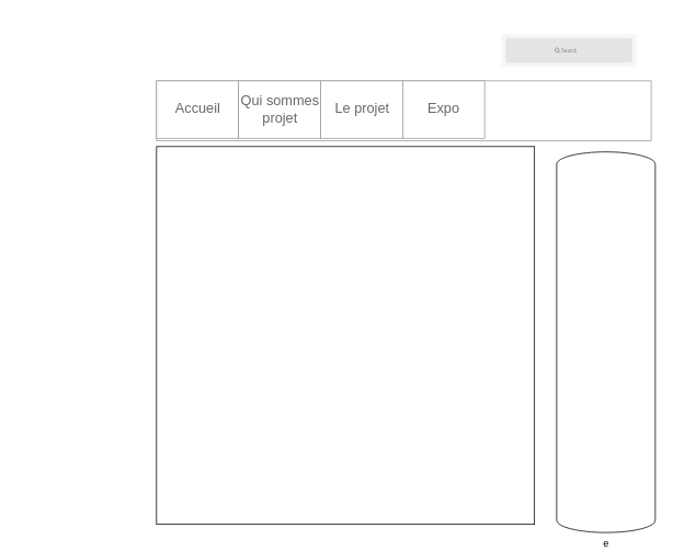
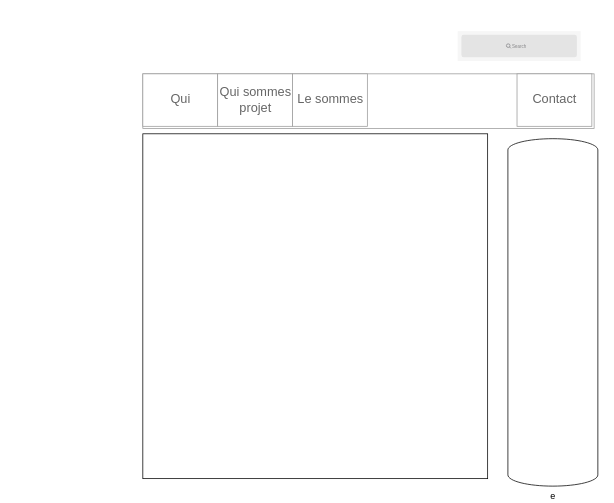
  <mxCell id="0" />
  <mxCell id="1" parent="0" />
  <mxCell id="2" value="" style="whiteSpace=wrap;html=1;aspect=fixed;" vertex="1" parent="1"><mxGeometry x="190" y="178" width="460" height="460" as="geometry" /></mxCell>
  <mxCell id="3" value="" style="strokeWidth=1;shadow=0;dashed=0;align=center;html=1;shape=mxgraph.mockup.forms.rrect;rSize=0;strokeColor=#999999;" vertex="1" parent="1"><mxGeometry x="190" y="98" width="602" height="73" as="geometry" /></mxCell>
- <mxCell id="4" value="Accueil" style="strokeColor=inherit;fillColor=inherit;gradientColor=inherit;strokeWidth=1;shadow=0;dashed=0;align=center;html=1;shape=mxgraph.mockup.forms.rrect;rSize=0;fontSize=17;fontColor=#666666;" vertex="1" parent="3"><mxGeometry width="99.833" height="70" as="geometry" /></mxCell>
+ <mxCell id="4" value="Qui" style="strokeColor=inherit;fillColor=inherit;gradientColor=inherit;strokeWidth=1;shadow=0;dashed=0;align=center;html=1;shape=mxgraph.mockup.forms.rrect;rSize=0;fontSize=17;fontColor=#666666;" vertex="1" parent="3"><mxGeometry width="99.833" height="70" as="geometry" /></mxCell>
  <mxCell id="5" value="&lt;div&gt;Qui sommes&lt;/div&gt;&lt;div&gt;projet&lt;/div&gt;" style="strokeColor=inherit;fillColor=inherit;gradientColor=inherit;strokeWidth=1;shadow=0;dashed=0;align=center;html=1;shape=mxgraph.mockup.forms.rrect;rSize=0;fontSize=17;fontColor=#666666;" vertex="1" parent="3"><mxGeometry x="99.833" width="99.833" height="70" as="geometry" /></mxCell>
- <mxCell id="6" value="Le projet" style="strokeColor=inherit;fillColor=inherit;gradientColor=inherit;strokeWidth=1;shadow=0;dashed=0;align=center;html=1;shape=mxgraph.mockup.forms.rrect;rSize=0;fontSize=17;fontColor=#666666;" vertex="1" parent="3"><mxGeometry x="199.667" width="99.833" height="70" as="geometry" /></mxCell>
- <mxCell id="7" value="Expo" style="strokeColor=inherit;fillColor=inherit;gradientColor=inherit;strokeWidth=1;shadow=0;dashed=0;align=center;html=1;shape=mxgraph.mockup.forms.rrect;rSize=0;fontSize=17;fontColor=#666666;" vertex="1" parent="3"><mxGeometry x="299.5" width="99.833" height="70" as="geometry" /></mxCell>
+ <mxCell id="6" value="Le sommes" style="strokeColor=inherit;fillColor=inherit;gradientColor=inherit;strokeWidth=1;shadow=0;dashed=0;align=center;html=1;shape=mxgraph.mockup.forms.rrect;rSize=0;fontSize=17;fontColor=#666666;" vertex="1" parent="3"><mxGeometry x="199.667" width="99.833" height="70" as="geometry" /></mxCell>
+ <mxCell id="8" value="Contact" style="strokeColor=inherit;fillColor=inherit;gradientColor=inherit;strokeWidth=1;shadow=0;dashed=0;align=center;html=1;shape=mxgraph.mockup.forms.rrect;rSize=0;fontSize=17;fontColor=#666666;" vertex="1" parent="3"><mxGeometry x="499.167" width="99.833" height="70" as="geometry" /></mxCell>
  <mxCell id="9" value="" style="shape=rect;fillColor=#F6F6F6;strokeColor=none;" vertex="1" parent="1"><mxGeometry x="610" y="41" width="164" height="40" as="geometry" /></mxCell>
  <mxCell id="10" value="" style="html=1;strokeWidth=1;shadow=0;dashed=0;shape=mxgraph.ios7ui.marginRect;rx=3;ry=3;rectMargin=5;fillColor=#E4E4E4;strokeColor=none;" vertex="1" parent="9"><mxGeometry width="164" height="40" as="geometry" /></mxCell>
  <mxCell id="11" value="Search" style="shape=mxgraph.ios7.icons.looking_glass;strokeColor=#878789;fillColor=none;fontColor=#878789;labelPosition=right;verticalLabelPosition=middle;align=left;verticalAlign=middle;fontSize=6;fontStyle=0;spacingTop=2;" vertex="1" parent="9"><mxGeometry x="0.5" y="0.5" width="6" height="6" relative="1" as="geometry"><mxPoint x="-17" y="-3" as="offset" /></mxGeometry></mxCell>
  <mxCell id="12" value="" style="shape=image;html=1;verticalAlign=top;verticalLabelPosition=bottom;labelBackgroundColor=#ffffff;imageAspect=0;aspect=fixed;image=https://cdn4.iconfinder.com/data/icons/48-bubbles/48/18.Pictures-Day-128.png" vertex="1" parent="1"><mxGeometry y="20" width="158" height="158" as="geometry" x="20" /></mxCell>
  <mxCell id="13" value="e" style="verticalLabelPosition=bottom;outlineConnect=0;align=center;dashed=0;html=1;verticalAlign=top;shape=mxgraph.pid2misc.column;columnType=common" vertex="1" parent="1"><mxGeometry x="677" y="184.5" width="120" height="463.5" as="geometry" /></mxCell>
